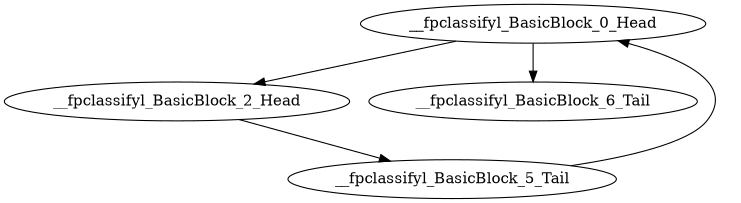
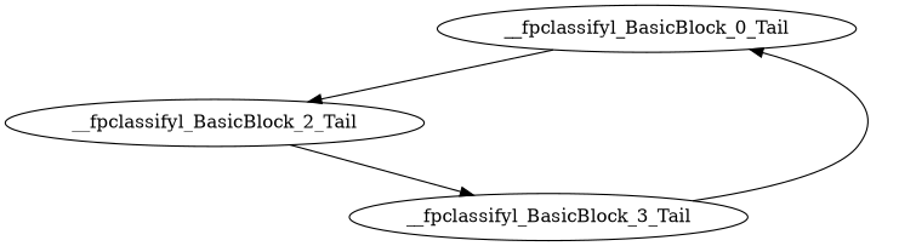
  digraph {
-   __fpclassifyl_BasicBlock_0_Head
-   __fpclassifyl_BasicBlock_2_Head
-   __fpclassifyl_BasicBlock_6_Tail
-   __fpclassifyl_BasicBlock_5_Tail
+   __fpclassifyl_BasicBlock_0_Head [label=__fpclassifyl_BasicBlock_0_Tail]
+   __fpclassifyl_BasicBlock_2_Head [label=__fpclassifyl_BasicBlock_2_Tail]
+   __fpclassifyl_BasicBlock_5_Tail [label=__fpclassifyl_BasicBlock_3_Tail]
    __fpclassifyl_BasicBlock_0_Head -> __fpclassifyl_BasicBlock_2_Head
-   __fpclassifyl_BasicBlock_0_Head -> __fpclassifyl_BasicBlock_6_Tail
    __fpclassifyl_BasicBlock_2_Head -> __fpclassifyl_BasicBlock_5_Tail
    __fpclassifyl_BasicBlock_5_Tail -> __fpclassifyl_BasicBlock_0_Head
  }
